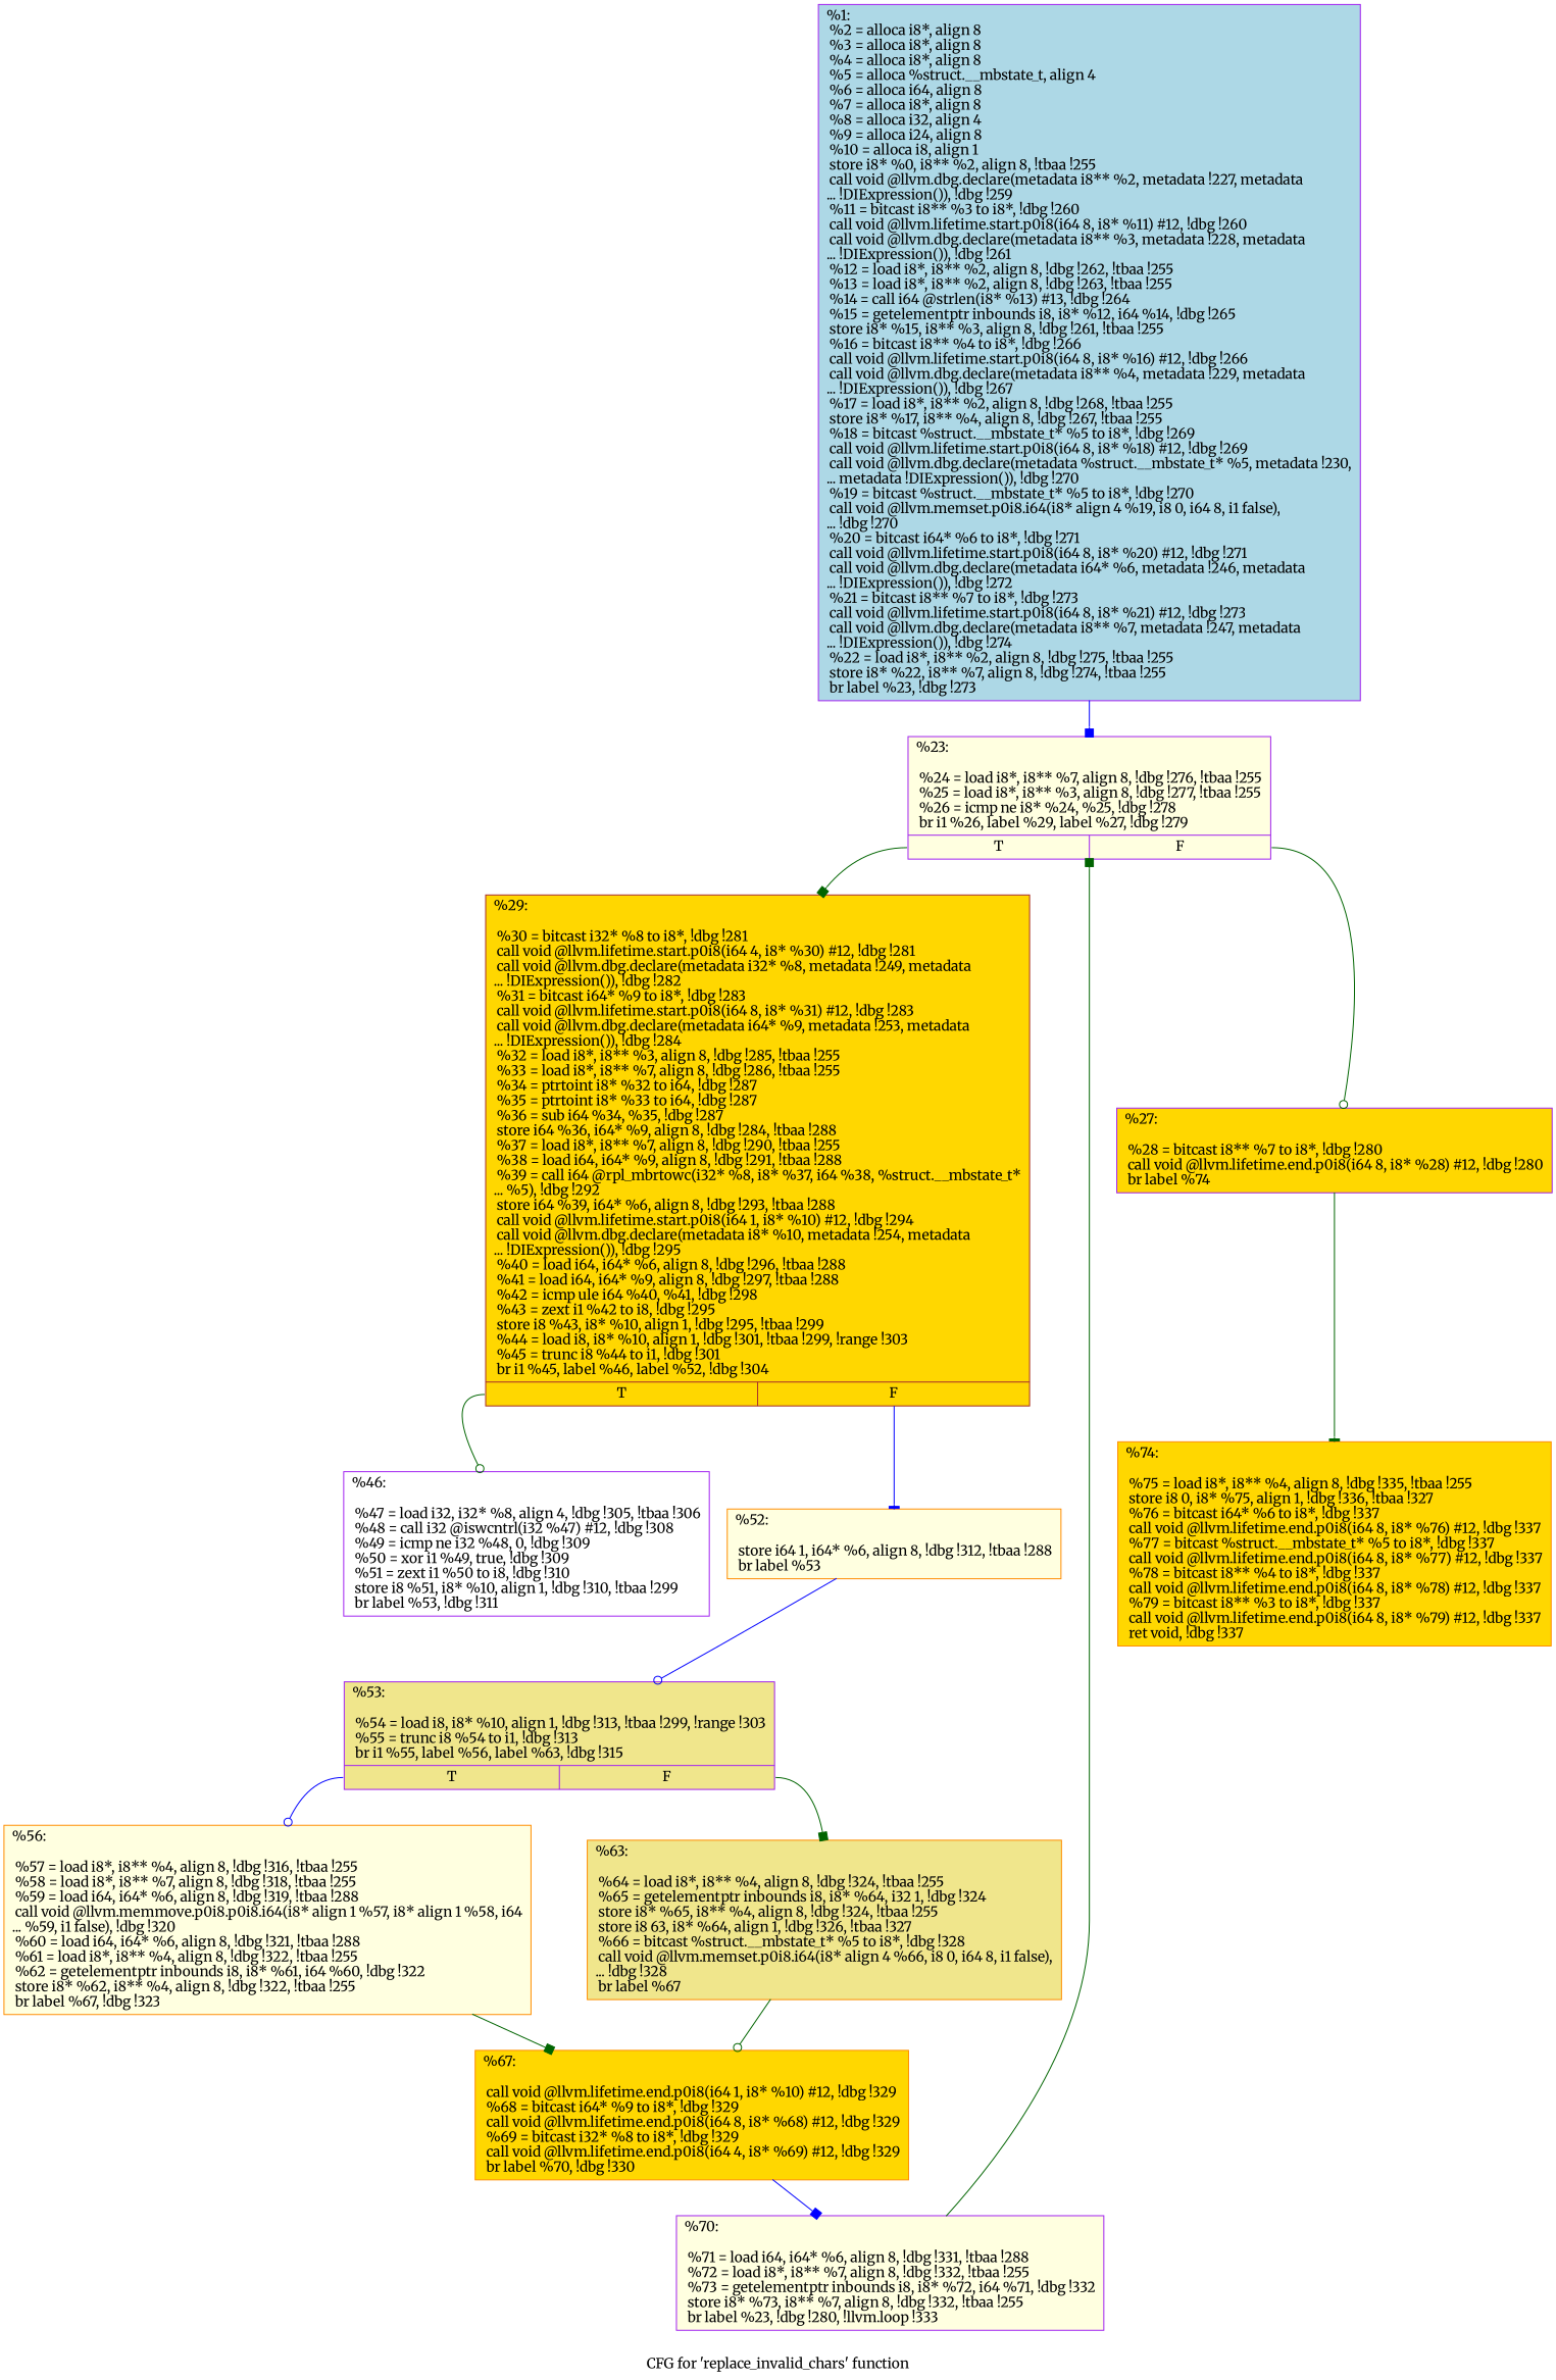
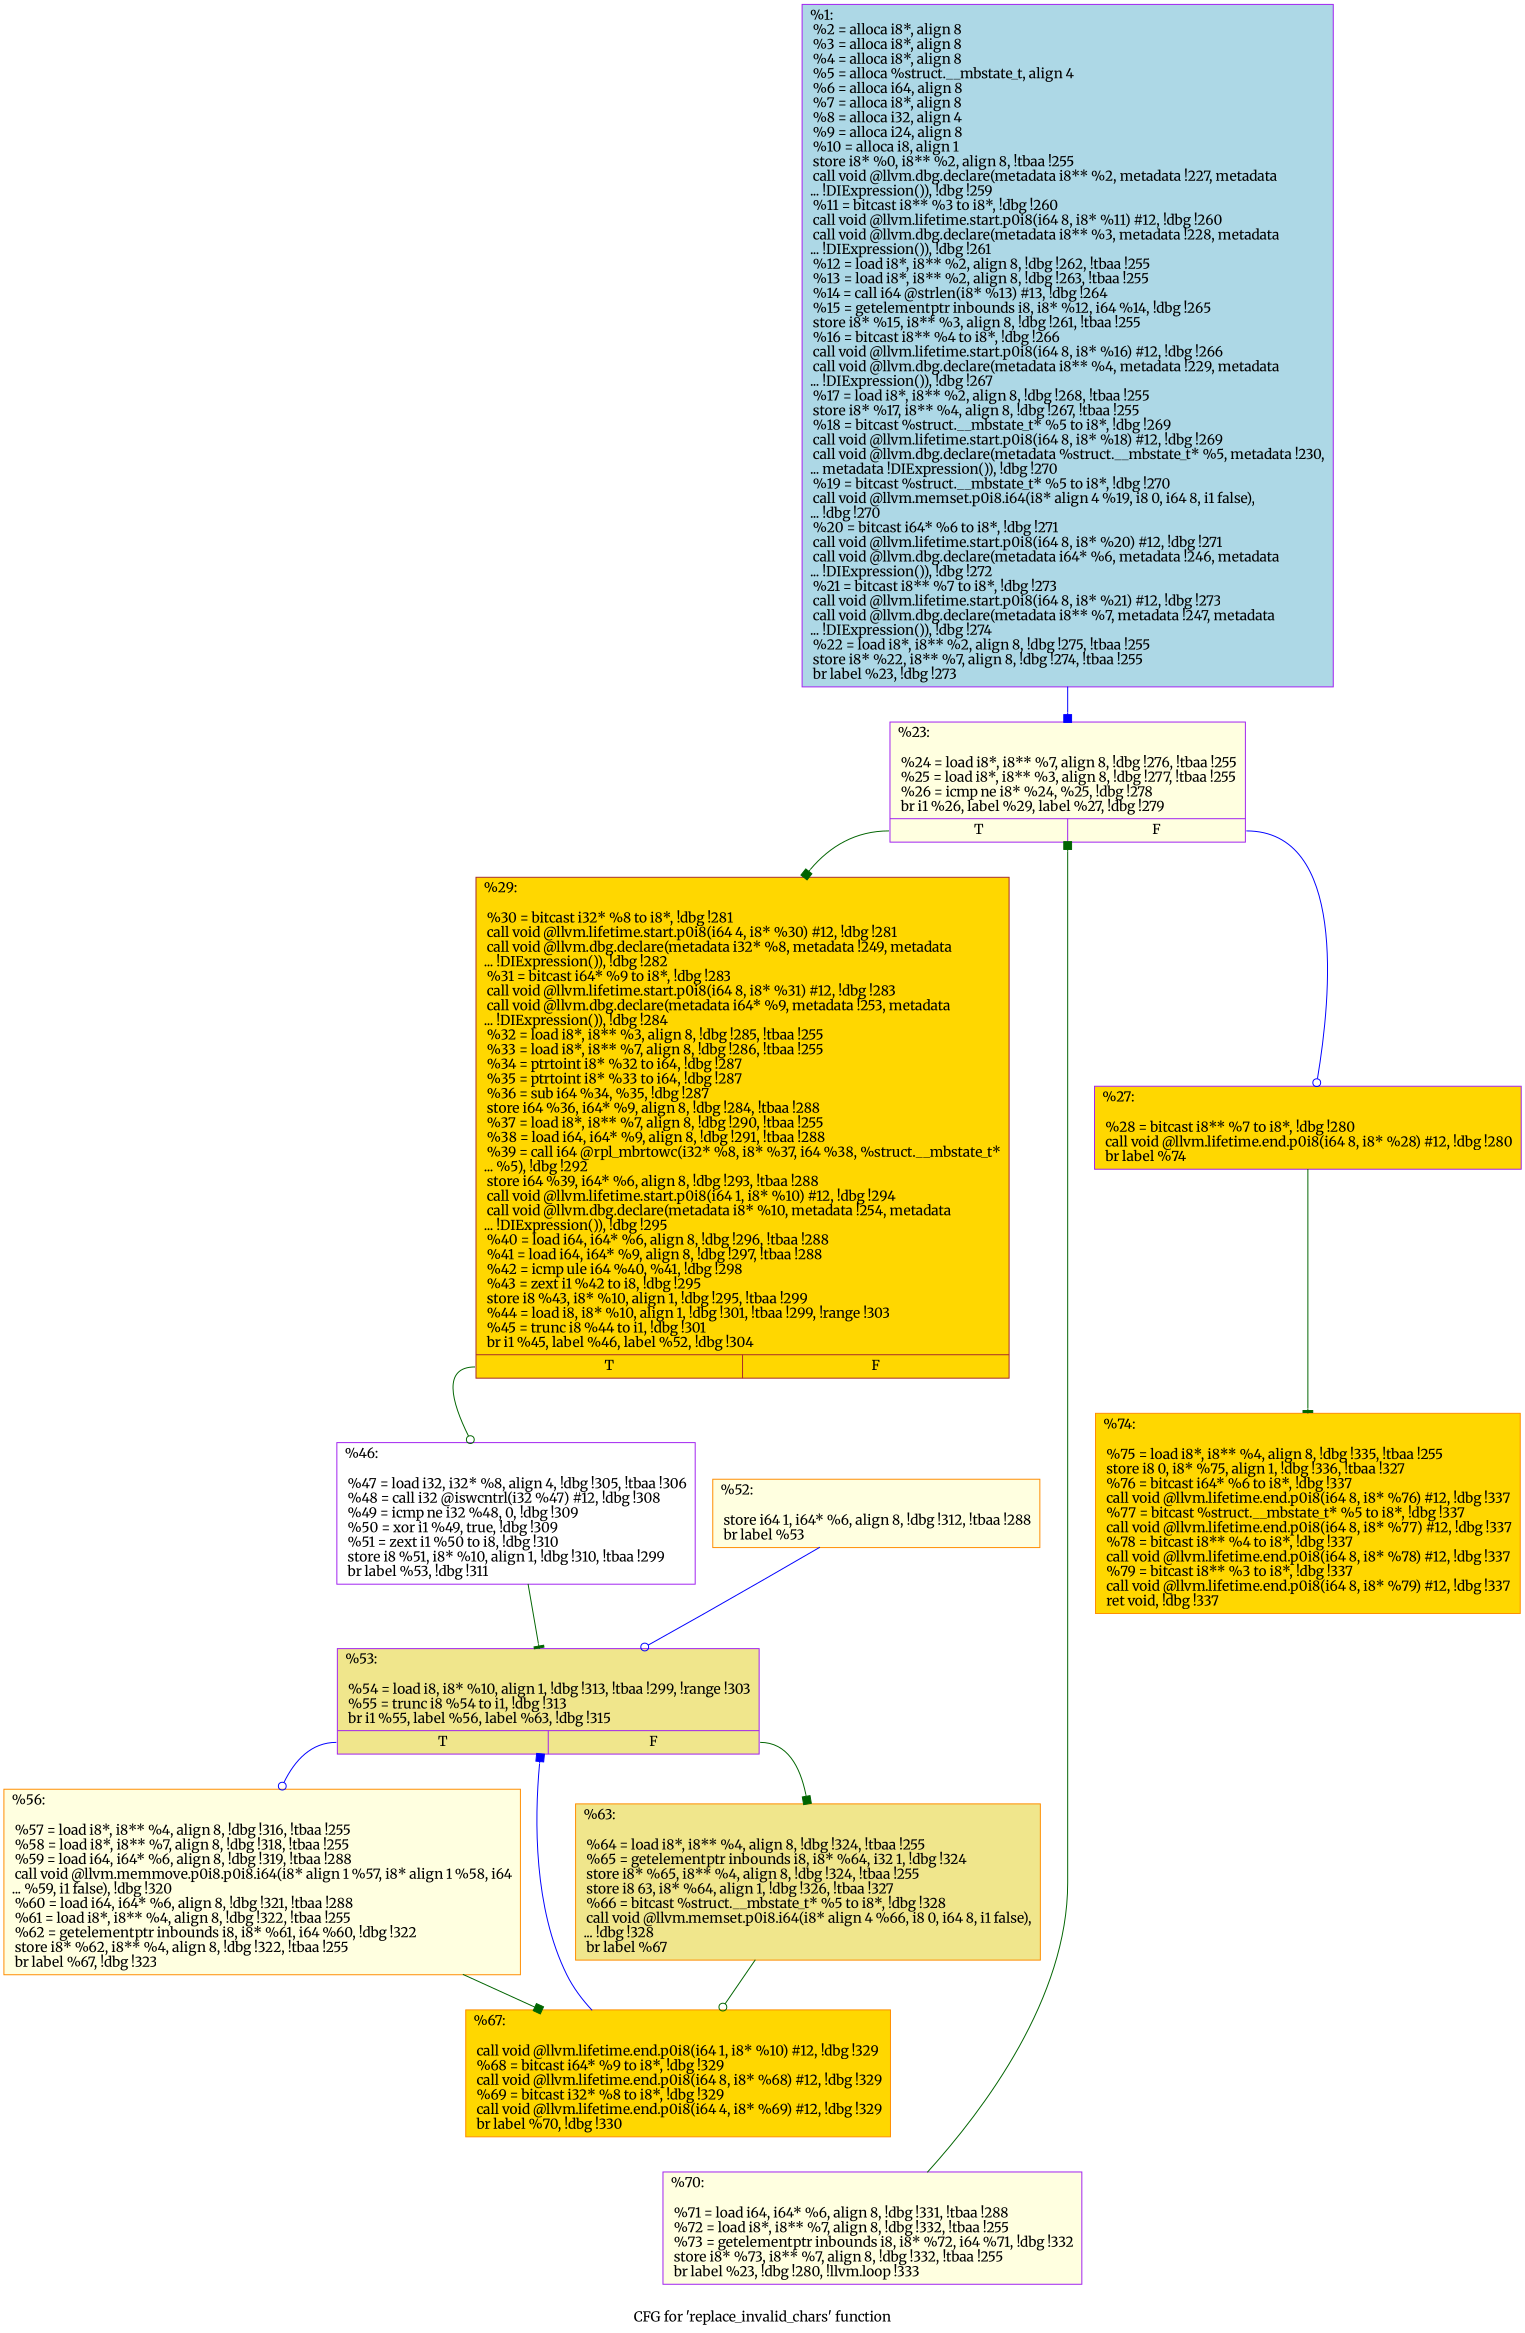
  digraph {
    fontname=Merriweather
    label="CFG for 'replace_invalid_chars' function"
    node [color=purple fillcolor=lightyellow fontname=Merriweather shape=record style=filled]
    edge [arrowhead=box color=darkgreen fontname=Merriweather]
    n1 [fillcolor=lightblue label="{%1:\l  %2 = alloca i8*, align 8\l  %3 = alloca i8*, align 8\l  %4 = alloca i8*, align 8\l  %5 = alloca %struct.__mbstate_t, align 4\l  %6 = alloca i64, align 8\l  %7 = alloca i8*, align 8\l  %8 = alloca i32, align 4\l  %9 = alloca i24, align 8\l  %10 = alloca i8, align 1\l  store i8* %0, i8** %2, align 8, !tbaa !255\l  call void @llvm.dbg.declare(metadata i8** %2, metadata !227, metadata\l... !DIExpression()), !dbg !259\l  %11 = bitcast i8** %3 to i8*, !dbg !260\l  call void @llvm.lifetime.start.p0i8(i64 8, i8* %11) #12, !dbg !260\l  call void @llvm.dbg.declare(metadata i8** %3, metadata !228, metadata\l... !DIExpression()), !dbg !261\l  %12 = load i8*, i8** %2, align 8, !dbg !262, !tbaa !255\l  %13 = load i8*, i8** %2, align 8, !dbg !263, !tbaa !255\l  %14 = call i64 @strlen(i8* %13) #13, !dbg !264\l  %15 = getelementptr inbounds i8, i8* %12, i64 %14, !dbg !265\l  store i8* %15, i8** %3, align 8, !dbg !261, !tbaa !255\l  %16 = bitcast i8** %4 to i8*, !dbg !266\l  call void @llvm.lifetime.start.p0i8(i64 8, i8* %16) #12, !dbg !266\l  call void @llvm.dbg.declare(metadata i8** %4, metadata !229, metadata\l... !DIExpression()), !dbg !267\l  %17 = load i8*, i8** %2, align 8, !dbg !268, !tbaa !255\l  store i8* %17, i8** %4, align 8, !dbg !267, !tbaa !255\l  %18 = bitcast %struct.__mbstate_t* %5 to i8*, !dbg !269\l  call void @llvm.lifetime.start.p0i8(i64 8, i8* %18) #12, !dbg !269\l  call void @llvm.dbg.declare(metadata %struct.__mbstate_t* %5, metadata !230,\l... metadata !DIExpression()), !dbg !270\l  %19 = bitcast %struct.__mbstate_t* %5 to i8*, !dbg !270\l  call void @llvm.memset.p0i8.i64(i8* align 4 %19, i8 0, i64 8, i1 false),\l... !dbg !270\l  %20 = bitcast i64* %6 to i8*, !dbg !271\l  call void @llvm.lifetime.start.p0i8(i64 8, i8* %20) #12, !dbg !271\l  call void @llvm.dbg.declare(metadata i64* %6, metadata !246, metadata\l... !DIExpression()), !dbg !272\l  %21 = bitcast i8** %7 to i8*, !dbg !273\l  call void @llvm.lifetime.start.p0i8(i64 8, i8* %21) #12, !dbg !273\l  call void @llvm.dbg.declare(metadata i8** %7, metadata !247, metadata\l... !DIExpression()), !dbg !274\l  %22 = load i8*, i8** %2, align 8, !dbg !275, !tbaa !255\l  store i8* %22, i8** %7, align 8, !dbg !274, !tbaa !255\l  br label %23, !dbg !273\l}"]
    n2 [label="{%23:\l\l  %24 = load i8*, i8** %7, align 8, !dbg !276, !tbaa !255\l  %25 = load i8*, i8** %3, align 8, !dbg !277, !tbaa !255\l  %26 = icmp ne i8* %24, %25, !dbg !278\l  br i1 %26, label %29, label %27, !dbg !279\l|{<s0>T|<s1>F}}"]
    n3 [color=brown fillcolor=gold label="{%29:\l\l  %30 = bitcast i32* %8 to i8*, !dbg !281\l  call void @llvm.lifetime.start.p0i8(i64 4, i8* %30) #12, !dbg !281\l  call void @llvm.dbg.declare(metadata i32* %8, metadata !249, metadata\l... !DIExpression()), !dbg !282\l  %31 = bitcast i64* %9 to i8*, !dbg !283\l  call void @llvm.lifetime.start.p0i8(i64 8, i8* %31) #12, !dbg !283\l  call void @llvm.dbg.declare(metadata i64* %9, metadata !253, metadata\l... !DIExpression()), !dbg !284\l  %32 = load i8*, i8** %3, align 8, !dbg !285, !tbaa !255\l  %33 = load i8*, i8** %7, align 8, !dbg !286, !tbaa !255\l  %34 = ptrtoint i8* %32 to i64, !dbg !287\l  %35 = ptrtoint i8* %33 to i64, !dbg !287\l  %36 = sub i64 %34, %35, !dbg !287\l  store i64 %36, i64* %9, align 8, !dbg !284, !tbaa !288\l  %37 = load i8*, i8** %7, align 8, !dbg !290, !tbaa !255\l  %38 = load i64, i64* %9, align 8, !dbg !291, !tbaa !288\l  %39 = call i64 @rpl_mbrtowc(i32* %8, i8* %37, i64 %38, %struct.__mbstate_t*\l... %5), !dbg !292\l  store i64 %39, i64* %6, align 8, !dbg !293, !tbaa !288\l  call void @llvm.lifetime.start.p0i8(i64 1, i8* %10) #12, !dbg !294\l  call void @llvm.dbg.declare(metadata i8* %10, metadata !254, metadata\l... !DIExpression()), !dbg !295\l  %40 = load i64, i64* %6, align 8, !dbg !296, !tbaa !288\l  %41 = load i64, i64* %9, align 8, !dbg !297, !tbaa !288\l  %42 = icmp ule i64 %40, %41, !dbg !298\l  %43 = zext i1 %42 to i8, !dbg !295\l  store i8 %43, i8* %10, align 1, !dbg !295, !tbaa !299\l  %44 = load i8, i8* %10, align 1, !dbg !301, !tbaa !299, !range !303\l  %45 = trunc i8 %44 to i1, !dbg !301\l  br i1 %45, label %46, label %52, !dbg !304\l|{<s0>T|<s1>F}}"]
    n4 [fillcolor=gold label="{%27:\l\l  %28 = bitcast i8** %7 to i8*, !dbg !280\l  call void @llvm.lifetime.end.p0i8(i64 8, i8* %28) #12, !dbg !280\l  br label %74\l}"]
    n5 [fillcolor=white label="{%46:\l\l  %47 = load i32, i32* %8, align 4, !dbg !305, !tbaa !306\l  %48 = call i32 @iswcntrl(i32 %47) #12, !dbg !308\l  %49 = icmp ne i32 %48, 0, !dbg !309\l  %50 = xor i1 %49, true, !dbg !309\l  %51 = zext i1 %50 to i8, !dbg !310\l  store i8 %51, i8* %10, align 1, !dbg !310, !tbaa !299\l  br label %53, !dbg !311\l}"]
    n6 [color=darkorange label="{%52:\l\l  store i64 1, i64* %6, align 8, !dbg !312, !tbaa !288\l  br label %53\l}"]
    n7 [color=darkorange fillcolor=gold label="{%74:\l\l  %75 = load i8*, i8** %4, align 8, !dbg !335, !tbaa !255\l  store i8 0, i8* %75, align 1, !dbg !336, !tbaa !327\l  %76 = bitcast i64* %6 to i8*, !dbg !337\l  call void @llvm.lifetime.end.p0i8(i64 8, i8* %76) #12, !dbg !337\l  %77 = bitcast %struct.__mbstate_t* %5 to i8*, !dbg !337\l  call void @llvm.lifetime.end.p0i8(i64 8, i8* %77) #12, !dbg !337\l  %78 = bitcast i8** %4 to i8*, !dbg !337\l  call void @llvm.lifetime.end.p0i8(i64 8, i8* %78) #12, !dbg !337\l  %79 = bitcast i8** %3 to i8*, !dbg !337\l  call void @llvm.lifetime.end.p0i8(i64 8, i8* %79) #12, !dbg !337\l  ret void, !dbg !337\l}"]
    n8 [fillcolor=khaki label="{%53:\l\l  %54 = load i8, i8* %10, align 1, !dbg !313, !tbaa !299, !range !303\l  %55 = trunc i8 %54 to i1, !dbg !313\l  br i1 %55, label %56, label %63, !dbg !315\l|{<s0>T|<s1>F}}"]
    n9 [color=darkorange label="{%56:\l\l  %57 = load i8*, i8** %4, align 8, !dbg !316, !tbaa !255\l  %58 = load i8*, i8** %7, align 8, !dbg !318, !tbaa !255\l  %59 = load i64, i64* %6, align 8, !dbg !319, !tbaa !288\l  call void @llvm.memmove.p0i8.p0i8.i64(i8* align 1 %57, i8* align 1 %58, i64\l... %59, i1 false), !dbg !320\l  %60 = load i64, i64* %6, align 8, !dbg !321, !tbaa !288\l  %61 = load i8*, i8** %4, align 8, !dbg !322, !tbaa !255\l  %62 = getelementptr inbounds i8, i8* %61, i64 %60, !dbg !322\l  store i8* %62, i8** %4, align 8, !dbg !322, !tbaa !255\l  br label %67, !dbg !323\l}"]
    n10 [color=darkorange fillcolor=khaki label="{%63:\l\l  %64 = load i8*, i8** %4, align 8, !dbg !324, !tbaa !255\l  %65 = getelementptr inbounds i8, i8* %64, i32 1, !dbg !324\l  store i8* %65, i8** %4, align 8, !dbg !324, !tbaa !255\l  store i8 63, i8* %64, align 1, !dbg !326, !tbaa !327\l  %66 = bitcast %struct.__mbstate_t* %5 to i8*, !dbg !328\l  call void @llvm.memset.p0i8.i64(i8* align 4 %66, i8 0, i64 8, i1 false),\l... !dbg !328\l  br label %67\l}"]
    n11 [color=darkorange fillcolor=gold label="{%67:\l\l  call void @llvm.lifetime.end.p0i8(i64 1, i8* %10) #12, !dbg !329\l  %68 = bitcast i64* %9 to i8*, !dbg !329\l  call void @llvm.lifetime.end.p0i8(i64 8, i8* %68) #12, !dbg !329\l  %69 = bitcast i32* %8 to i8*, !dbg !329\l  call void @llvm.lifetime.end.p0i8(i64 4, i8* %69) #12, !dbg !329\l  br label %70, !dbg !330\l}"]
    n12 [label="{%70:\l\l  %71 = load i64, i64* %6, align 8, !dbg !331, !tbaa !288\l  %72 = load i8*, i8** %7, align 8, !dbg !332, !tbaa !255\l  %73 = getelementptr inbounds i8, i8* %72, i64 %71, !dbg !332\l  store i8* %73, i8** %7, align 8, !dbg !332, !tbaa !255\l  br label %23, !dbg !280, !llvm.loop !333\l}"]
    n1 -> n2 [color=blue]
    n2 -> n3 [tailport=s0]
-   n2 -> n4 [arrowhead=odot tailport=s1]
+   n2 -> n4 [arrowhead=odot color=blue tailport=s1]
    n3 -> n5 [arrowhead=odot tailport=s0]
-   n3 -> n6 [arrowhead=tee color=blue tailport=s1]
    n4 -> n7 [arrowhead=tee]
+   n5 -> n8 [arrowhead=tee]
    n6 -> n8 [arrowhead=odot color=blue]
    n8 -> n9 [arrowhead=odot color=blue tailport=s0]
    n8 -> n10 [tailport=s1]
    n9 -> n11
    n10 -> n11 [arrowhead=odot]
-   n11 -> n12 [color=blue]
+   n11 -> n8 [color=blue]
    n12 -> n2
  }
